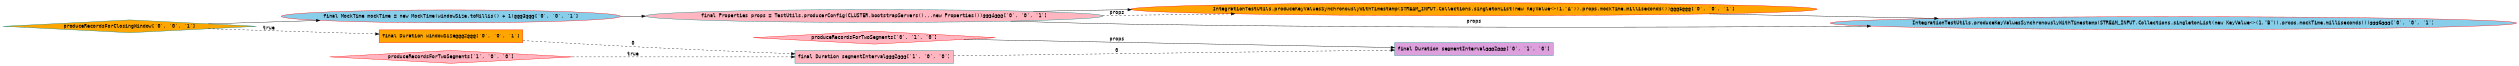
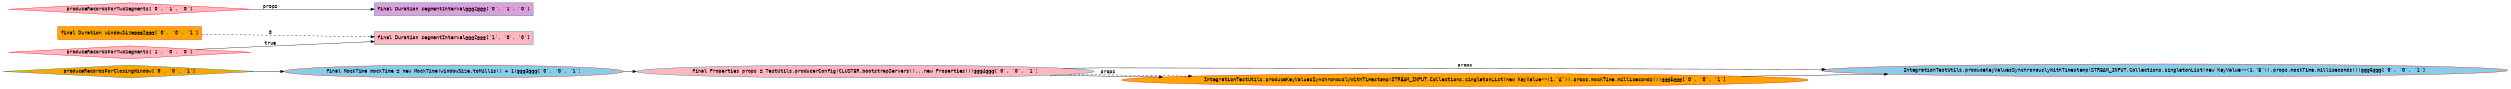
  digraph {
    fontname="DejaVu Sans Mono"
    rankdir=LR
    node [color=red fillcolor=lightpink fontname="DejaVu Sans Mono" shape=ellipse style=filled]
    edge [fontname="DejaVu Sans Mono" style=solid]
    n1 [fillcolor=skyblue label="IntegrationTestUtils.produceKeyValuesSynchronouslyWithTimestamp(STREAM_INPUT,Collections.singletonList(new KeyValue<>(1,\"B\")),props,mockTime.milliseconds())@@@6@@@['0', '0', '1']"]
    n2 [fillcolor=orange label="final Duration windowSize@@@2@@@['0', '0', '1']" shape=box]
    n3 [color=teal label="final Duration segmentInterval@@@2@@@['1', '0', '0']" shape=box]
    n4 [fillcolor=skyblue label="final MockTime mockTime = new MockTime(windowSize.toMillis() + 1)@@@3@@@['0', '0', '1']"]
    n5 [color=teal label="final Properties props = TestUtils.producerConfig(CLUSTER.bootstrapServers(),,,new Properties())@@@4@@@['0', '0', '1']"]
    n6 [fillcolor=orange label="IntegrationTestUtils.produceKeyValuesSynchronouslyWithTimestamp(STREAM_INPUT,Collections.singletonList(new KeyValue<>(1,\"A\")),props,mockTime.milliseconds())@@@5@@@['0', '0', '1']"]
    n7 [color=teal fillcolor=orange label="produceRecordsForClosingWindow['0', '0', '1']" shape=diamond]
    n8 [color=teal fillcolor=plum label="final Duration segmentInterval@@@2@@@['0', '1', '0']" shape=box]
    n9 [label="produceRecordsForTwoSegments['0', '1', '0']" shape=diamond]
    n10 [label="produceRecordsForTwoSegments['1', '0', '0']" shape=diamond]
    n2 -> n3 [label=0 style=dashed]
-   n3 -> n8 [label=0 style=dashed]
    n4 -> n5
    n5 -> n1 [label=props]
    n5 -> n6 [label=props style=dashed]
    n5 -> n6
    n6 -> n1
-   n7 -> n2 [label=true style=dashed]
    n7 -> n4
    n9 -> n8 [label=props]
-   n10 -> n3 [label=true style=dashed]
+   n10 -> n3 [label=true]
  }
